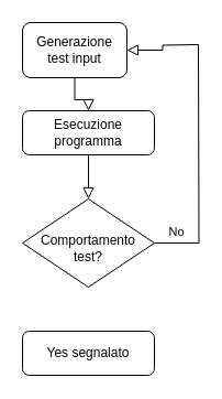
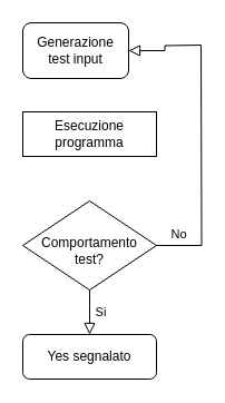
  <mxCell id="0" />
  <mxCell id="1" parent="0" />
- <mxCell id="2" value="" style="rounded=0;html=1;jettySize=auto;orthogonalLoop=1;fontSize=11;endArrow=block;endFill=0;endSize=8;strokeWidth=1;shadow=0;labelBackgroundColor=none;edgeStyle=orthogonalEdgeStyle;entryX=0.5;entryY=0;entryDx=0;entryDy=0;" parent="1" source="3" target="10" edge="1"><mxGeometry relative="1" as="geometry"><mxPoint x="80" y="110" as="targetPoint" /></mxGeometry></mxCell>
  <mxCell id="3" value="Generazione&lt;br&gt;test input" style="rounded=1;whiteSpace=wrap;html=1;fontSize=12;glass=0;strokeWidth=1;shadow=0;" parent="1" vertex="1"><mxGeometry x="20" y="20" width="95" height="50" as="geometry" /></mxCell>
  <mxCell id="4" value="Yes" style="rounded=0;html=1;jettySize=auto;orthogonalLoop=1;fontSize=11;endArrow=block;endFill=0;endSize=8;strokeWidth=1;shadow=0;labelBackgroundColor=none;edgeStyle=orthogonalEdgeStyle;" parent="1" edge="1"><mxGeometry y="20" relative="1" as="geometry"><mxPoint as="offset" /><mxPoint x="80" y="190" as="sourcePoint" /></mxGeometry></mxCell>
  <mxCell id="5" value="No" style="edgeStyle=orthogonalEdgeStyle;rounded=0;html=1;jettySize=auto;orthogonalLoop=1;fontSize=11;endArrow=block;endFill=0;endSize=8;strokeWidth=1;shadow=0;labelBackgroundColor=none;" parent="1" edge="1"><mxGeometry y="10" relative="1" as="geometry"><mxPoint as="offset" /><mxPoint x="180" y="150" as="targetPoint" /></mxGeometry></mxCell>
+ <mxCell id="6" value="Si" style="rounded=0;html=1;jettySize=auto;orthogonalLoop=1;fontSize=11;endArrow=block;endFill=0;endSize=8;strokeWidth=1;shadow=0;labelBackgroundColor=none;edgeStyle=orthogonalEdgeStyle;exitX=0.5;exitY=1;exitDx=0;exitDy=0;" parent="1" source="9" target="8" edge="1"><mxGeometry y="10" relative="1" as="geometry"><mxPoint as="offset" /><mxPoint x="80" y="310" as="sourcePoint" /></mxGeometry></mxCell>
  <mxCell id="7" value="Yes" style="edgeStyle=orthogonalEdgeStyle;rounded=0;html=1;jettySize=auto;orthogonalLoop=1;fontSize=11;endArrow=block;endFill=0;endSize=8;strokeWidth=1;shadow=0;labelBackgroundColor=none;" parent="1" edge="1"><mxGeometry y="10" relative="1" as="geometry"><mxPoint as="offset" /><mxPoint x="130" y="270" as="sourcePoint" /></mxGeometry></mxCell>
  <mxCell id="8" value="Yes segnalato" style="rounded=1;whiteSpace=wrap;html=1;fontSize=12;glass=0;strokeWidth=1;shadow=0;" parent="1" vertex="1"><mxGeometry x="20" y="300" width="120" height="40" as="geometry" /></mxCell>
  <mxCell id="9" value="&lt;div&gt;&lt;br&gt;&lt;/div&gt;&lt;div&gt;Comportamento&lt;/div&gt;&lt;div&gt;test?&lt;/div&gt;" style="rhombus;whiteSpace=wrap;html=1;shadow=0;fontFamily=Helvetica;fontSize=12;align=center;strokeWidth=1;spacing=6;spacingTop=-4;" parent="1" vertex="1"><mxGeometry x="20" y="180" width="120" height="80" as="geometry" /></mxCell>
- <mxCell id="10" value="Esecuzione&lt;br&gt;programma" style="rounded=1;whiteSpace=wrap;html=1;fontSize=12;glass=0;strokeWidth=1;shadow=0;" parent="1" vertex="1"><mxGeometry x="20" y="100" width="120" height="40" as="geometry" /></mxCell>
- <mxCell id="11" value="" style="rounded=0;html=1;jettySize=auto;orthogonalLoop=1;fontSize=11;endArrow=block;endFill=0;endSize=8;strokeWidth=1;shadow=0;labelBackgroundColor=none;edgeStyle=orthogonalEdgeStyle;entryX=0.5;entryY=0;entryDx=0;entryDy=0;exitX=0.5;exitY=1;exitDx=0;exitDy=0;" parent="1" source="10" target="9" edge="1"><mxGeometry relative="1" as="geometry"><mxPoint x="79.74" y="140" as="sourcePoint" /><mxPoint x="79.74" y="180" as="targetPoint" /></mxGeometry></mxCell>
+ <mxCell id="10" value="Esecuzione&lt;br&gt;programma" style="whiteSpace=wrap;html=1;fontSize=12;glass=0;strokeWidth=1;shadow=0;rounded=0;" parent="1" vertex="1"><mxGeometry x="20" y="100" width="120" height="40" as="geometry" /></mxCell>
  <mxCell id="12" value="" style="rounded=0;html=1;jettySize=auto;orthogonalLoop=1;fontSize=11;endArrow=block;endFill=0;endSize=8;strokeWidth=1;shadow=0;labelBackgroundColor=none;edgeStyle=orthogonalEdgeStyle;entryX=1;entryY=0.5;entryDx=0;entryDy=0;" parent="1" target="3" edge="1"><mxGeometry relative="1" as="geometry"><mxPoint x="180" y="40" as="sourcePoint" /><mxPoint x="90" y="110" as="targetPoint" /></mxGeometry></mxCell>
  <mxCell id="13" value="No" style="rounded=0;html=1;jettySize=auto;orthogonalLoop=1;fontSize=11;endArrow=none;endFill=0;endSize=8;strokeWidth=1;shadow=0;labelBackgroundColor=none;edgeStyle=orthogonalEdgeStyle;exitX=1;exitY=0.5;exitDx=0;exitDy=0;startFill=0;" parent="1" source="9" edge="1"><mxGeometry x="-0.819" y="10" relative="1" as="geometry"><mxPoint as="offset" /><mxPoint x="160" y="220" as="sourcePoint" /><mxPoint x="180" y="40" as="targetPoint" /></mxGeometry></mxCell>
